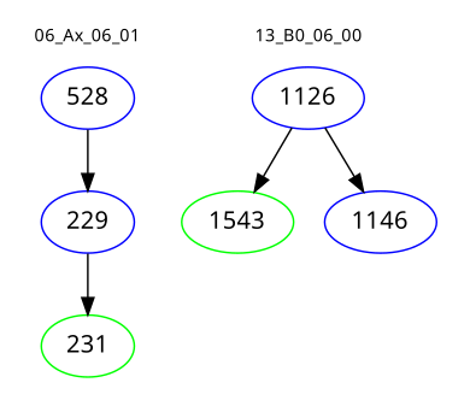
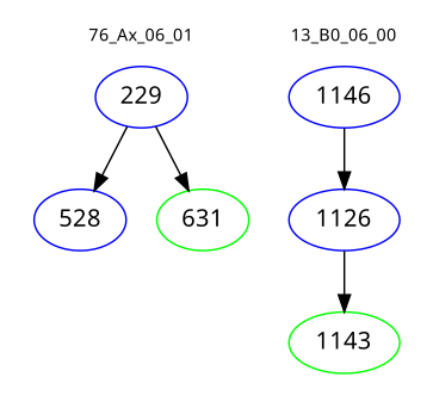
  digraph {
    fontname="Noto Sans"
    node [color=blue fontname="Noto Sans"]
    edge [color=black fontname="Noto Sans"]
    n1 [label=229]
    n2 [label=528]
-   n3 [color=green label=231]
+   n3 [color=green label=631]
    n4 [label=1126]
-   n5 [color=green label=1543]
+   n5 [color=green label=1143]
    n6 [label=1146]
    subgraph cluster_1 {
      color=white
      fontsize=10
-     label="06_Ax_06_01"
+     label="76_Ax_06_01"
      n1
      n2
      n3
    }
    subgraph cluster_2 {
      color=white
      fontsize=10
      label="13_B0_06_00"
      n4
      n5
      n6
    }
-   n2 -> n1
+   n1 -> n2
    n1 -> n3
    n4 -> n5
-   n4 -> n6
+   n6 -> n4
  }
